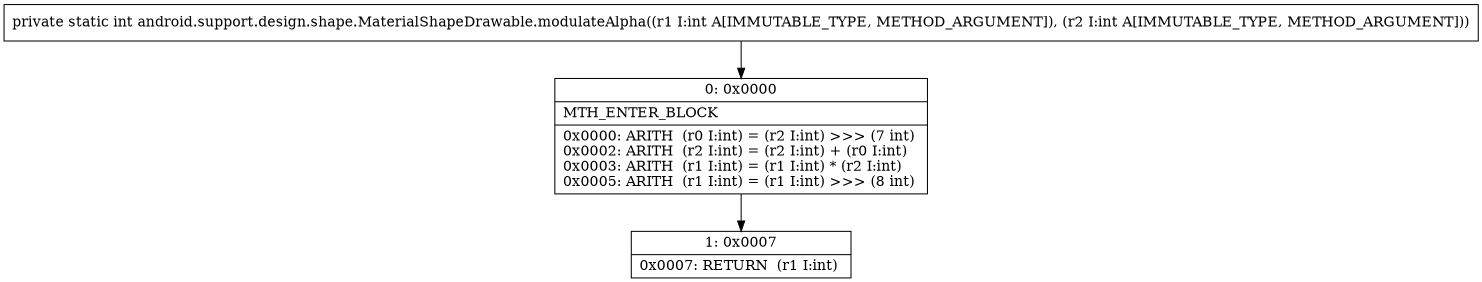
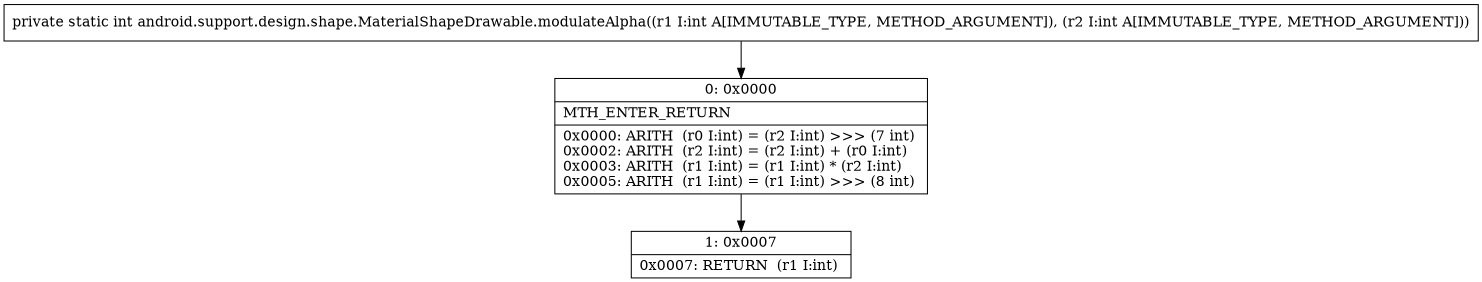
  digraph {
    node [shape=record]
-   n1 [label="{0\:\ 0x0000|MTH_ENTER_BLOCK\l|0x0000: ARITH  (r0 I:int) = (r2 I:int) \>\>\> (7 int) \l0x0002: ARITH  (r2 I:int) = (r2 I:int) + (r0 I:int) \l0x0003: ARITH  (r1 I:int) = (r1 I:int) * (r2 I:int) \l0x0005: ARITH  (r1 I:int) = (r1 I:int) \>\>\> (8 int) \l}"]
+   n1 [label="{0\:\ 0x0000|MTH_ENTER_RETURN\l|0x0000: ARITH  (r0 I:int) = (r2 I:int) \>\>\> (7 int) \l0x0002: ARITH  (r2 I:int) = (r2 I:int) + (r0 I:int) \l0x0003: ARITH  (r1 I:int) = (r1 I:int) * (r2 I:int) \l0x0005: ARITH  (r1 I:int) = (r1 I:int) \>\>\> (8 int) \l}"]
    n2 [label="{1\:\ 0x0007|0x0007: RETURN  (r1 I:int) \l}"]
    n3 [label="{private static int android.support.design.shape.MaterialShapeDrawable.modulateAlpha((r1 I:int A[IMMUTABLE_TYPE, METHOD_ARGUMENT]), (r2 I:int A[IMMUTABLE_TYPE, METHOD_ARGUMENT])) }"]
    n1 -> n2
    n3 -> n1
  }
